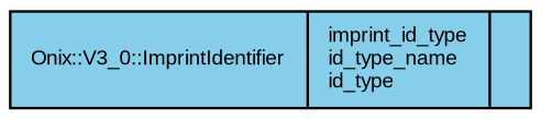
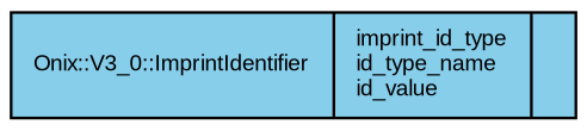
  digraph {
    fontname="Liberation Sans"
    fontsize=8
    rankdir=LR
-   n1 [fontname="Liberation Sans" fontsize=8 label="{Onix::V3_0::ImprintIdentifier\l|imprint_id_type\lid_type_name\lid_type\l|\l}" shape=record style=filled fillcolor=skyblue]
+   n1 [fontname="Liberation Sans" fontsize=8 label="{Onix::V3_0::ImprintIdentifier\l|imprint_id_type\lid_type_name\lid_value\l|\l}" shape=record style=filled fillcolor=skyblue]
  }
